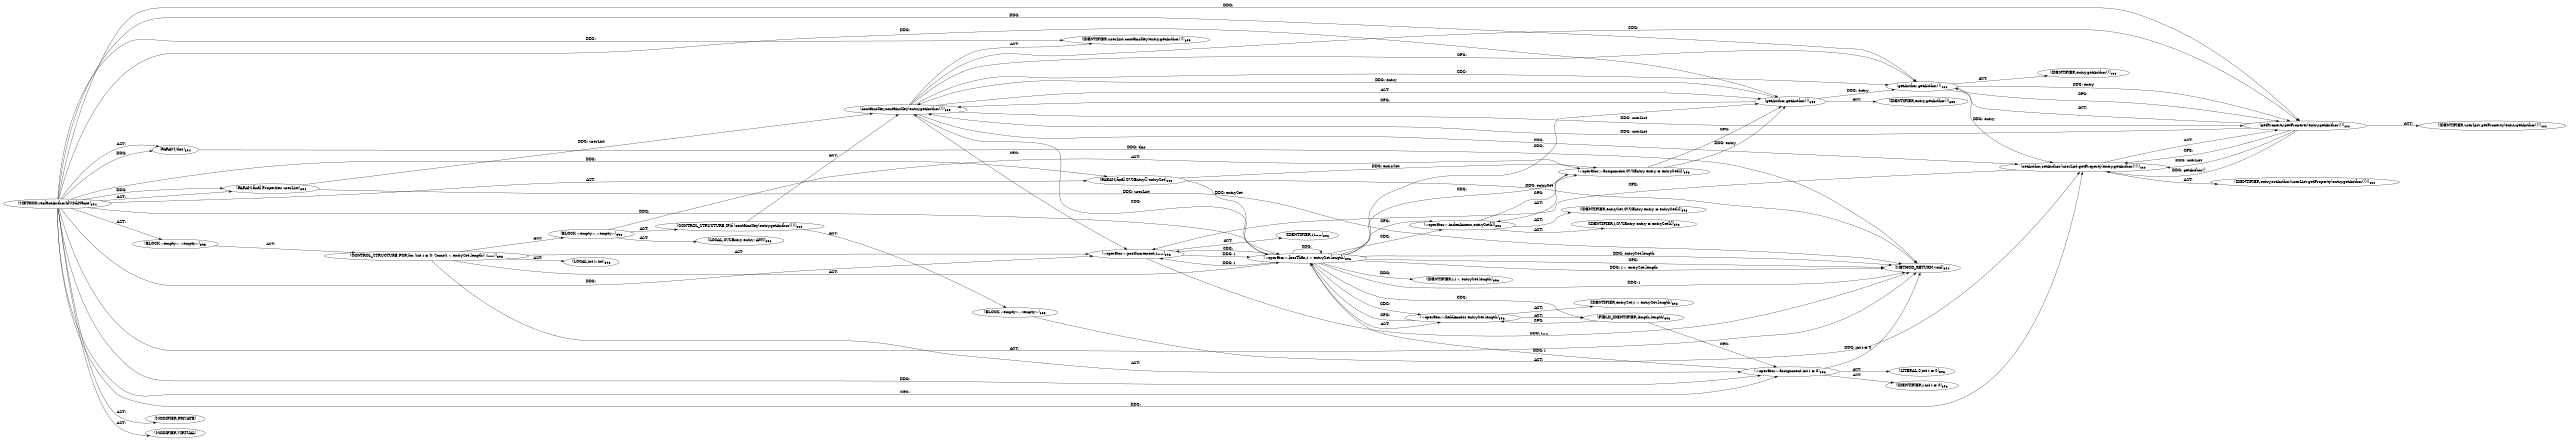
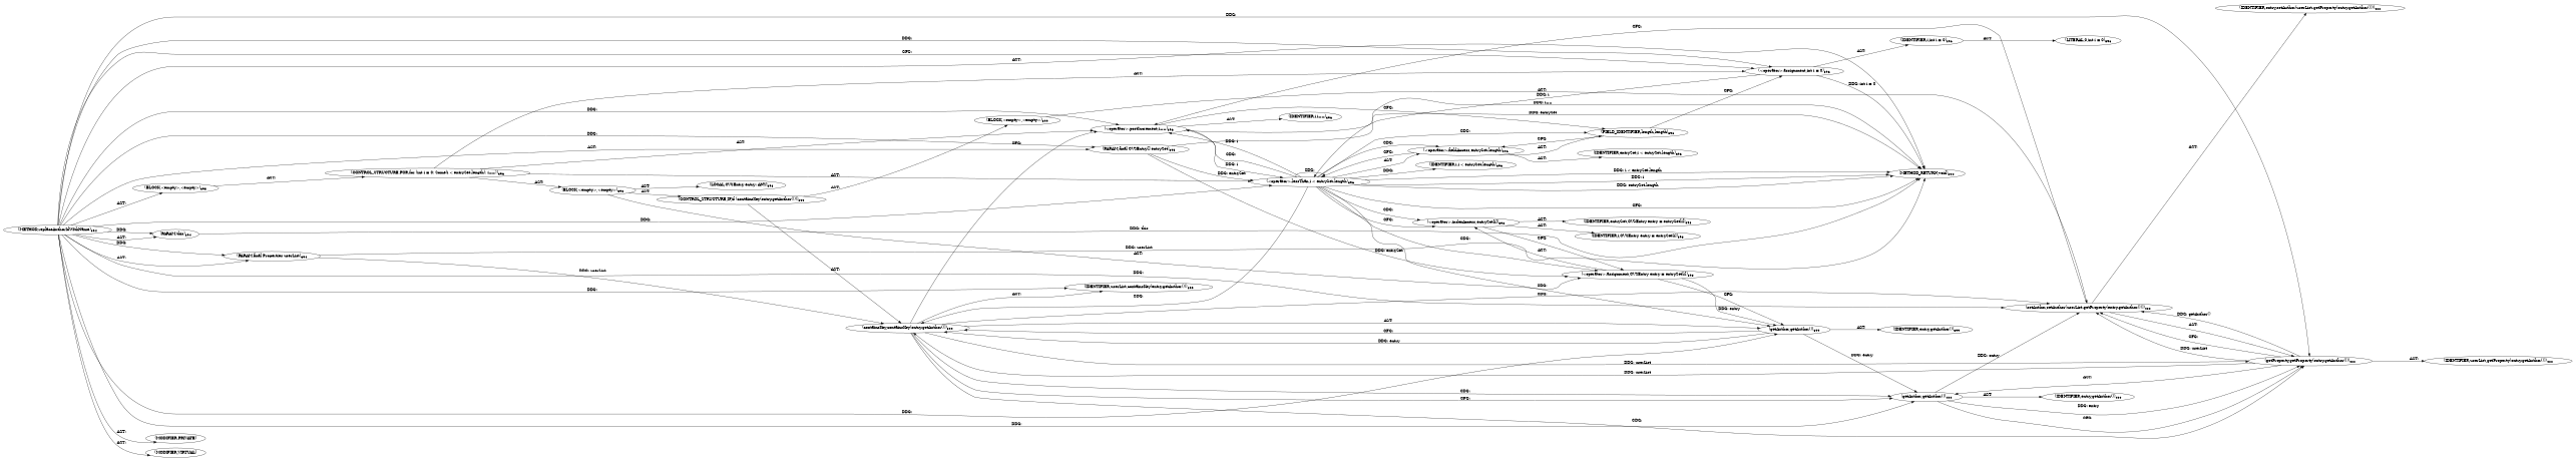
  digraph {
    rankdir=LR
    n1 [label=<(METHOD,replaceAuthorIdWithName)<SUB>394</SUB>>]
    n2 [label=<(PARAM,this)<SUB>394</SUB>>]
    n3 [label=<(PARAM,final Properties userList)<SUB>394</SUB>>]
    n4 [label=<(PARAM,final CVSEntry[] entrySet)<SUB>395</SUB>>]
    n5 [label=<(BLOCK,&lt;empty&gt;,&lt;empty&gt;)<SUB>395</SUB>>]
    n6 [label=<(&lt;operator&gt;.assignment,int i = 0)<SUB>396</SUB>>]
    n7 [label=<(&lt;operator&gt;.lessThan,i &lt; entrySet.length)<SUB>396</SUB>>]
    n8 [label=<(&lt;operator&gt;.postIncrement,i++)<SUB>396</SUB>>]
    n9 [label=<(getAuthor,getAuthor())<SUB>399</SUB>>]
    n10 [label=<(setAuthor,setAuthor(userList.getProperty(entry.getAuthor())))<SUB>400</SUB>>]
    n11 [label=<(getProperty,getProperty(entry.getAuthor()))<SUB>400</SUB>>]
    n12 [label=<(getAuthor,getAuthor())<SUB>400</SUB>>]
    n13 [label=<(MODIFIER,PRIVATE)>]
    n14 [label=<(MODIFIER,VIRTUAL)>]
    n15 [label=<(METHOD_RETURN,void)<SUB>394</SUB>>]
    n16 [label=<(IDENTIFIER,userList,containsKey(entry.getAuthor()))<SUB>399</SUB>>]
    n17 [label=<(containsKey,containsKey(entry.getAuthor()))<SUB>399</SUB>>]
    n18 [label=<(&lt;operator&gt;.assignment,CVSEntry entry = entrySet[i])<SUB>398</SUB>>]
    n19 [label=<(CONTROL_STRUCTURE,FOR,for (int i = 0; Some(i &lt; entrySet.length); i++))<SUB>396</SUB>>]
    n20 [label=<(IDENTIFIER,i,int i = 0)<SUB>396</SUB>>]
    n21 [label=<(LITERAL,0,int i = 0)<SUB>596</SUB>>]
    n22 [label=<(FIELD_IDENTIFIER,length,length)<SUB>396</SUB>>]
    n23 [label=<(IDENTIFIER,i,i &lt; entrySet.length)<SUB>396</SUB>>]
    n24 [label=<(&lt;operator&gt;.fieldAccess,entrySet.length)<SUB>396</SUB>>]
    n25 [label=<(&lt;operator&gt;.indexAccess,entrySet[i])<SUB>398</SUB>>]
    n26 [label=<(IDENTIFIER,i,i++)<SUB>396</SUB>>]
    n27 [label=<(IDENTIFIER,entry,getAuthor())<SUB>399</SUB>>]
    n28 [label=<(IDENTIFIER,entry,setAuthor(userList.getProperty(entry.getAuthor())))<SUB>400</SUB>>]
    n29 [label=<(IDENTIFIER,userList,getProperty(entry.getAuthor()))<SUB>400</SUB>>]
    n30 [label=<(IDENTIFIER,entry,getAuthor())<SUB>400</SUB>>]
-   n31 [label=<(LOCAL,int i: int)<SUB>396</SUB>>]
    n32 [label=<(BLOCK,&lt;empty&gt;,&lt;empty&gt;)<SUB>396</SUB>>]
    n33 [label=<(LOCAL,CVSEntry entry: ANY)<SUB>398</SUB>>]
    n34 [label=<(CONTROL_STRUCTURE,IF,if (containsKey(entry.getAuthor())))<SUB>399</SUB>>]
    n35 [label=<(IDENTIFIER,entrySet,i &lt; entrySet.length)<SUB>396</SUB>>]
    n36 [label=<(IDENTIFIER,entrySet,CVSEntry entry = entrySet[i])<SUB>398</SUB>>]
    n37 [label=<(IDENTIFIER,i,CVSEntry entry = entrySet[i])<SUB>398</SUB>>]
    n38 [label=<(BLOCK,&lt;empty&gt;,&lt;empty&gt;)<SUB>399</SUB>>]
    n1 -> n2 [label="AST: "]
    n1 -> n2 [label="DDG: "]
    n1 -> n3 [label="AST: "]
    n1 -> n3 [label="DDG: "]
    n1 -> n4 [label="AST: "]
    n1 -> n4 [label="DDG: "]
    n1 -> n5 [label="AST: "]
    n1 -> n6 [label="CFG: "]
    n1 -> n6 [label="DDG: "]
    n1 -> n7 [label="DDG: "]
    n1 -> n8 [label="DDG: "]
    n1 -> n9 [label="DDG: "]
    n1 -> n10 [label="DDG: "]
    n1 -> n11 [label="DDG: "]
    n1 -> n12 [label="DDG: "]
    n1 -> n13 [label="AST: "]
    n1 -> n14 [label="AST: "]
    n1 -> n15 [label="AST: "]
    n1 -> n16 [label="DDG: "]
    n2 -> n15 [label="DDG: this"]
    n3 -> n15 [label="DDG: userList"]
    n3 -> n17 [label="DDG: userList"]
    n4 -> n7 [label="DDG: entrySet"]
    n4 -> n15 [label="DDG: entrySet"]
    n4 -> n18 [label="DDG: entrySet"]
    n5 -> n19 [label="AST: "]
    n6 -> n7 [label="DDG: i"]
    n6 -> n15 [label="DDG: int i = 0"]
    n6 -> n20 [label="AST: "]
-   n6 -> n21 [label="AST: "]
+   n20 -> n21 [label="AST: "]
    n7 -> n7 [label="CDG: "]
    n7 -> n8 [label="DDG: i"]
    n7 -> n8 [label="CDG: "]
    n7 -> n9 [label="CDG: "]
    n7 -> n15 [label="CFG: "]
    n7 -> n15 [label="DDG: i"]
    n7 -> n15 [label="DDG: entrySet.length"]
    n7 -> n15 [label="DDG: i &lt; entrySet.length"]
    n7 -> n17 [label="CDG: "]
    n7 -> n18 [label="CDG: "]
    n7 -> n22 [label="CDG: "]
    n7 -> n23 [label="DDG: "]
    n7 -> n24 [label="AST: "]
    n7 -> n24 [label="CDG: "]
    n7 -> n25 [label="CFG: "]
    n7 -> n25 [label="CDG: "]
    n8 -> n7 [label="DDG: i"]
    n8 -> n15 [label="DDG: i++"]
+   n8 -> n22 [label="CFG: "]
    n8 -> n26 [label="AST: "]
    n9 -> n12 [label="DDG: entry"]
    n9 -> n17 [label="CFG: "]
    n9 -> n17 [label="DDG: entry"]
    n9 -> n27 [label="AST: "]
    n10 -> n8 [label="CFG: "]
    n10 -> n11 [label="AST: "]
    n10 -> n28 [label="AST: "]
    n11 -> n10 [label="CFG: "]
    n11 -> n10 [label="DDG: userList"]
    n11 -> n10 [label="DDG: getAuthor()"]
    n11 -> n12 [label="AST: "]
    n11 -> n17 [label="DDG: userList"]
    n11 -> n29 [label="AST: "]
    n12 -> n10 [label="DDG: entry"]
    n12 -> n11 [label="CFG: "]
    n12 -> n11 [label="DDG: entry"]
    n12 -> n30 [label="AST: "]
    n17 -> n8 [label="CFG: "]
    n17 -> n9 [label="AST: "]
    n17 -> n10 [label="CDG: "]
    n17 -> n11 [label="DDG: userList"]
    n17 -> n11 [label="CDG: "]
    n17 -> n12 [label="CFG: "]
    n17 -> n12 [label="CDG: "]
    n17 -> n16 [label="AST: "]
    n18 -> n9 [label="CFG: "]
    n18 -> n9 [label="DDG: entry"]
    n18 -> n25 [label="AST: "]
    n19 -> n6 [label="AST: "]
    n19 -> n7 [label="AST: "]
    n19 -> n8 [label="AST: "]
-   n19 -> n31 [label="AST: "]
    n19 -> n32 [label="AST: "]
    n22 -> n6 [label="CFG: "]
    n22 -> n24 [label="CFG: "]
    n24 -> n7 [label="CFG: "]
    n24 -> n22 [label="AST: "]
    n24 -> n35 [label="AST: "]
    n25 -> n18 [label="CFG: "]
    n25 -> n36 [label="AST: "]
    n25 -> n37 [label="AST: "]
    n32 -> n18 [label="AST: "]
    n32 -> n33 [label="AST: "]
    n32 -> n34 [label="AST: "]
    n34 -> n17 [label="AST: "]
    n34 -> n38 [label="AST: "]
    n38 -> n10 [label="AST: "]
  }
